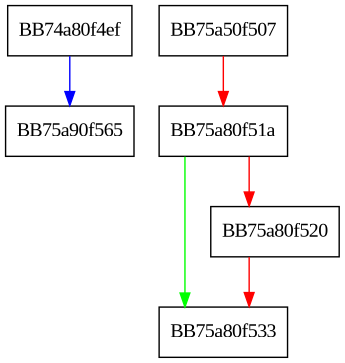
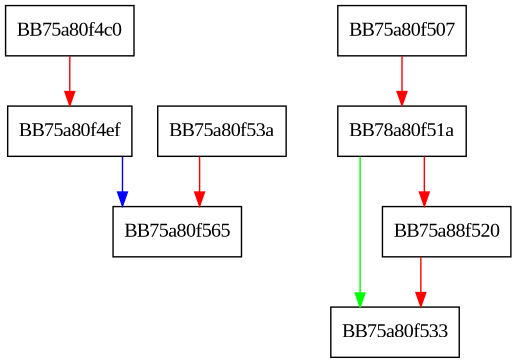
  digraph {
    fontname="Liberation Serif"
    splines=ortho
    node [fontname="Liberation Serif" shape=box]
    edge [color=red fontname="Liberation Serif"]
-   BB75a80f4ef [label=BB74a80f4ef]
-   BB75a80f565 [label=BB75a90f565]
-   BB75a80f507 [label=BB75a50f507]
-   BB75a80f51a
+   BB75a80f4c0
+   BB75a80f4ef
+   BB75a80f565
+   BB75a80f53a
+   BB75a80f507
+   BB75a80f51a [label=BB78a80f51a]
    BB75a80f533
-   BB75a80f520
+   BB75a80f520 [label=BB75a88f520]
+   BB75a80f4c0 -> BB75a80f4ef
    BB75a80f4ef -> BB75a80f565 [color=blue]
+   BB75a80f53a -> BB75a80f565
    BB75a80f507 -> BB75a80f51a
    BB75a80f51a -> BB75a80f533 [color=green]
    BB75a80f51a -> BB75a80f520
    BB75a80f520 -> BB75a80f533
  }
